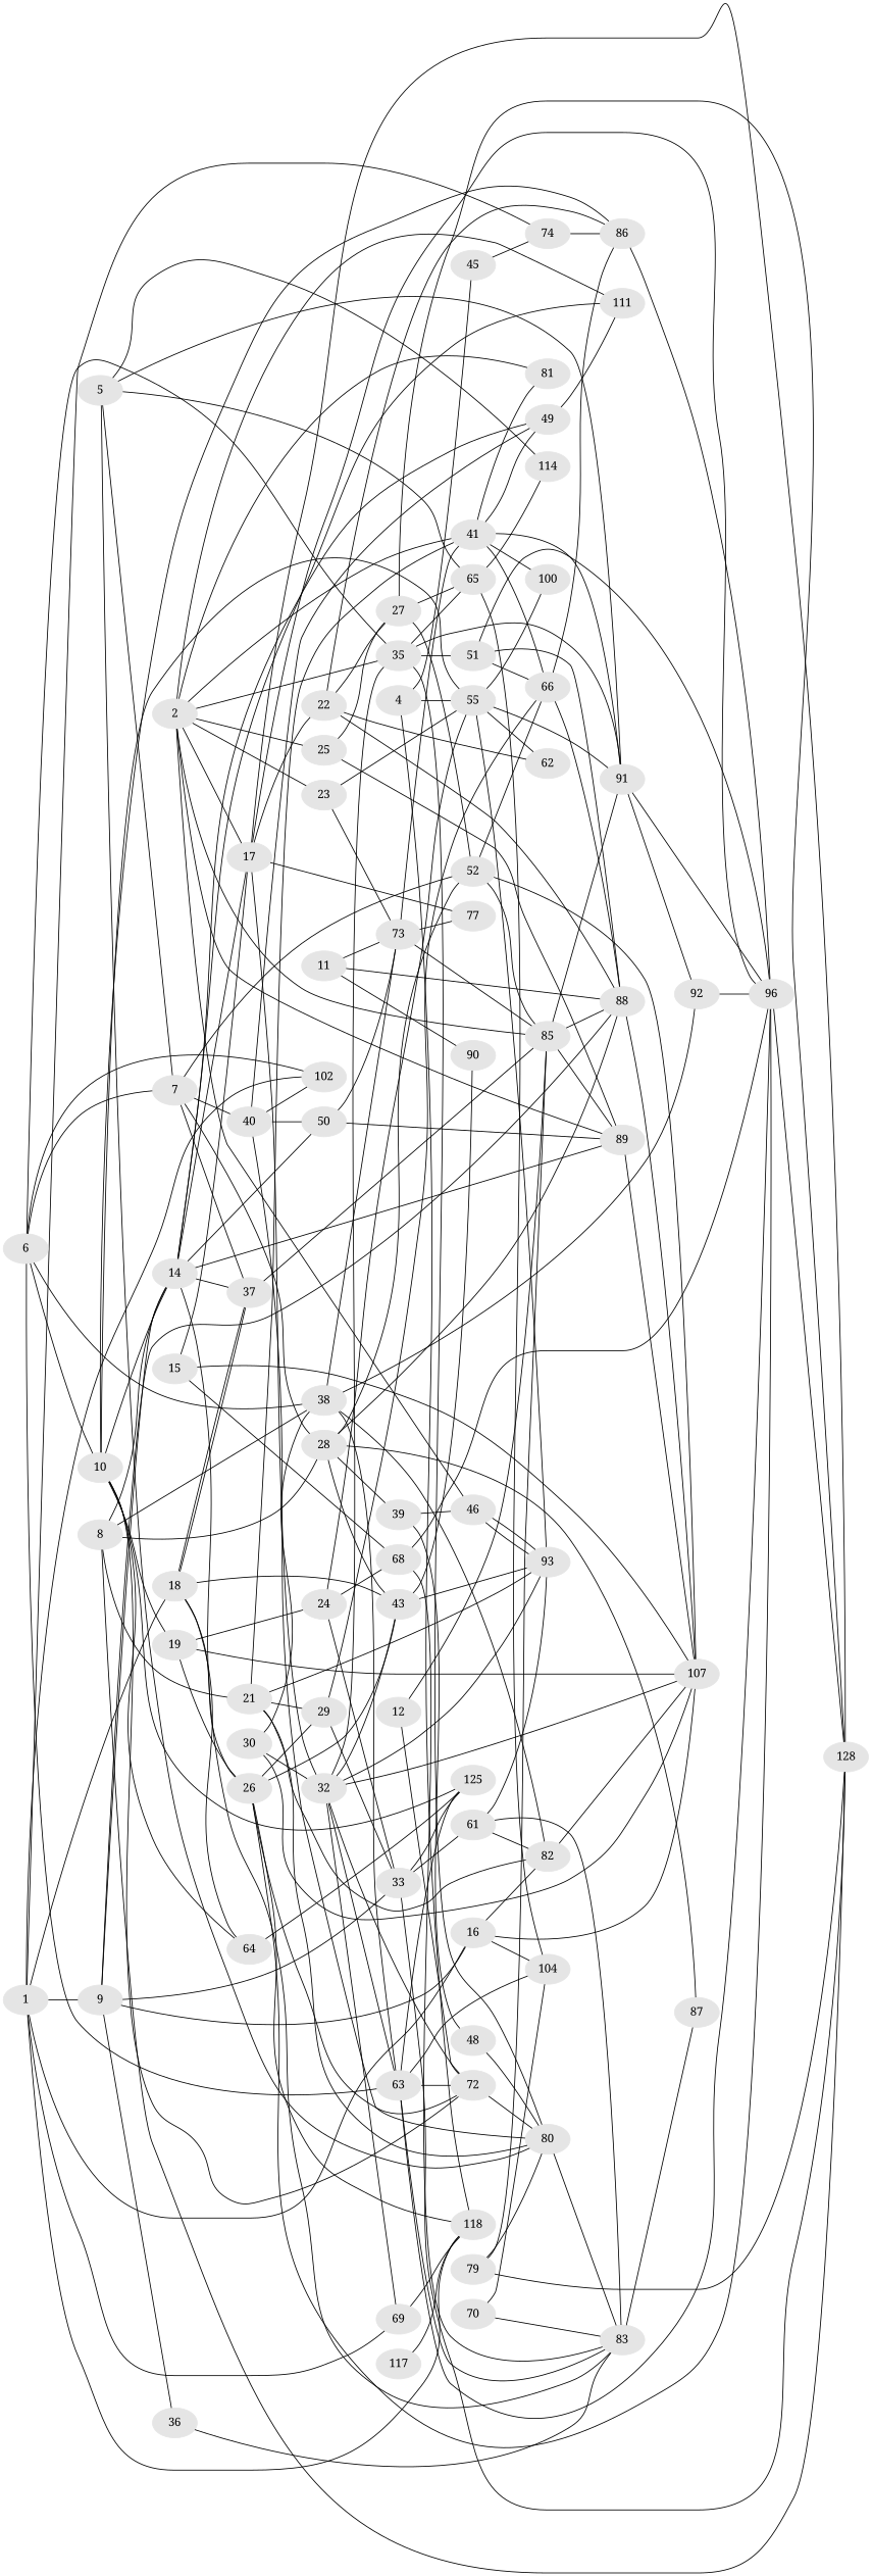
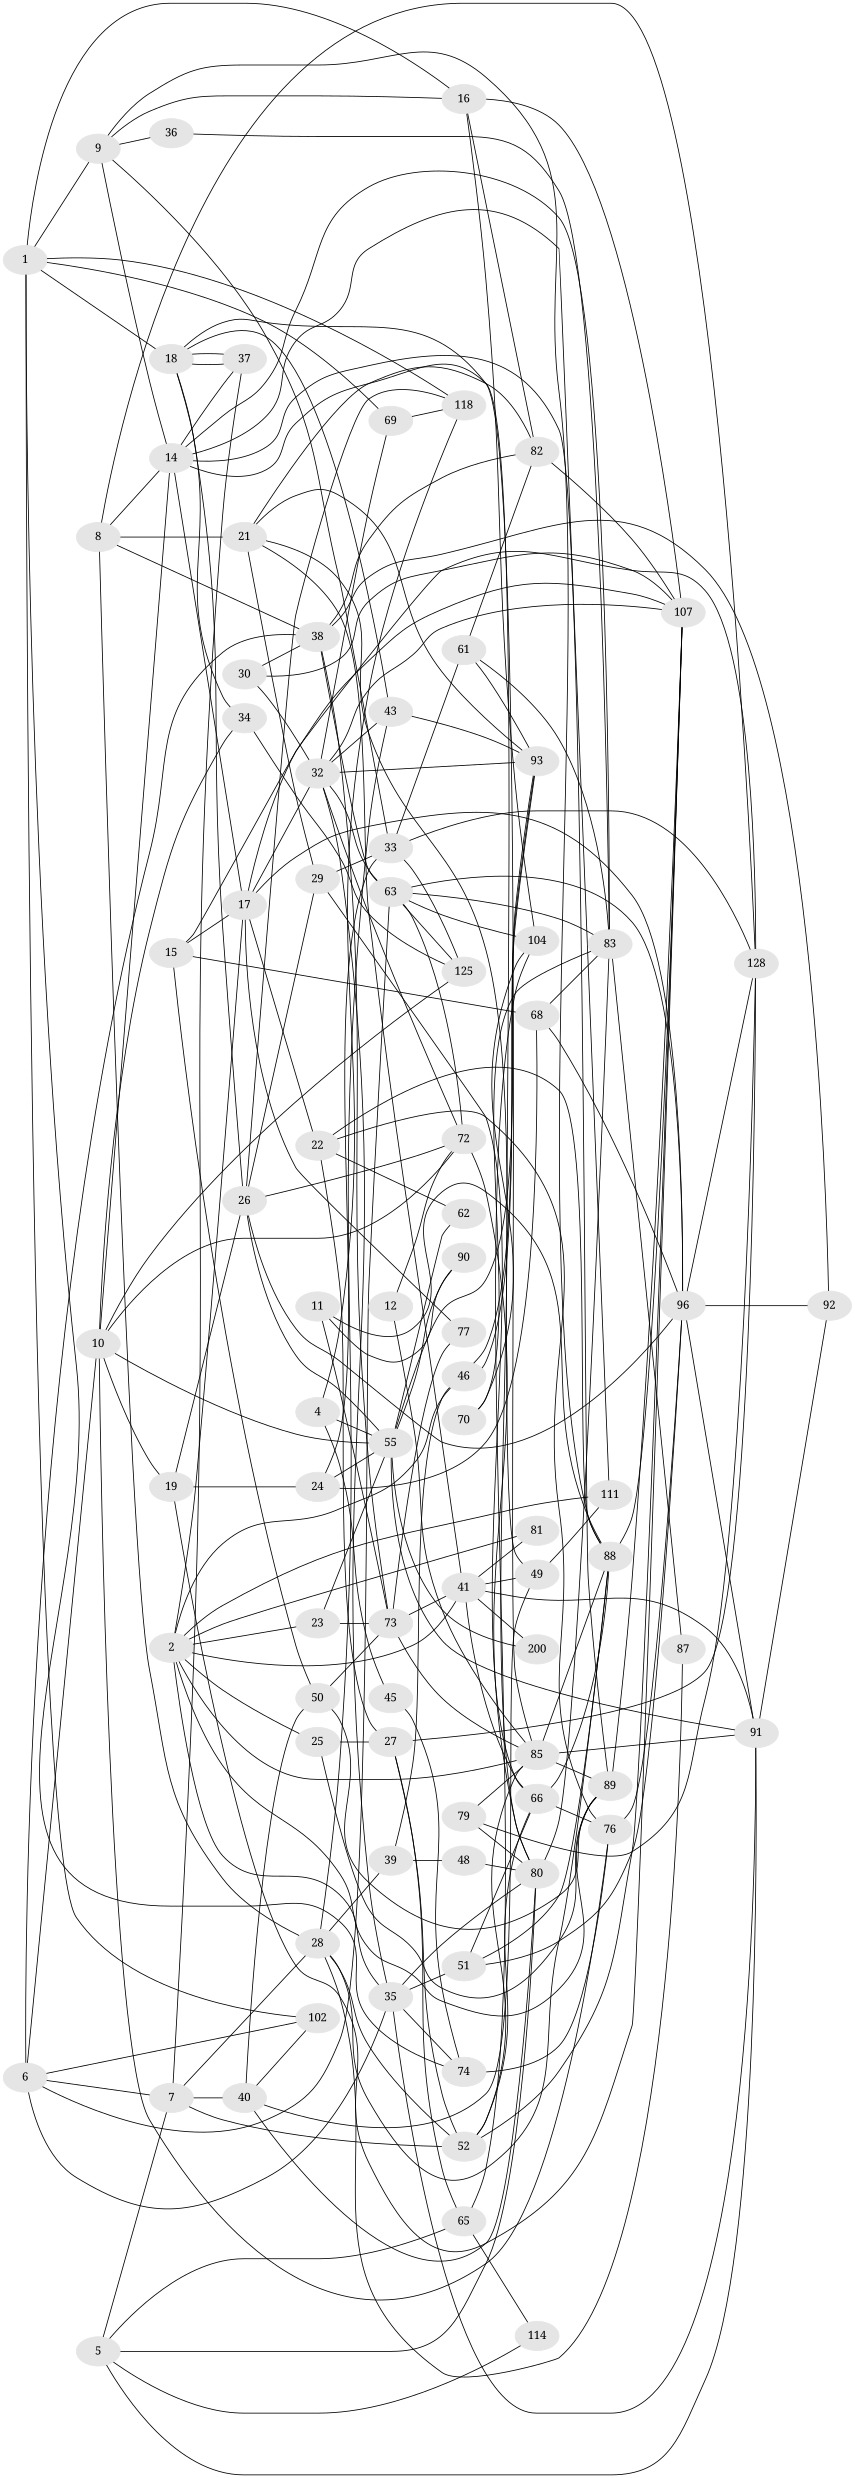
  graph {
    fontname="Noto Serif"
    rankdir=LR
    node [color=gray90 fontname="Noto Serif" style=filled]
    edge [fontname="Noto Serif"]
    1 [super="+123"]
    9 [super="+113"]
    16 [super="+31"]
    18 [super="+126"]
    69
    74 [super="+116"]
    102
    118 [super="+120"]
    14 [super="+42"]
    33 [super="+122"]
    36
    88 [super="+109"]
    107 [super="+110"]
    82
    104
    85 [super="+86"]
    37 [super="+78"]
-   34 [label=64]
+   34
    26 [super="+53"]
    43 [super="+108"]
-   76 [label=86]
+   76
    2 [super="+3"]
    17 [super="+60"]
    23
    25 [super="+94"]
    35
    41 [super="+59"]
    46
    81
    89 [super="+112"]
    111
    128
    22 [super="+115"]
    32 [super="+58"]
    77
    96 [super="+124"]
    55 [super="+119"]
    73 [super="+98"]
    27 [super="+71"]
    80 [super="+99"]
    91 [super="+97"]
    51
    49
    66 [super="+84"]
-   100
+   100 [label=200]
    93 [super="+106"]
    4
    45
    90
    62
    7 [super="+64"]
    28 [super="+47"]
    40
    52 [super="+121"]
    5
    65
    114
    83 [super="+103"]
    92
    6 [super="+57"]
    10 [super="+20"]
    38 [super="+56"]
    63 [super="+67"]
    19 [super="+95"]
    72 [super="+105"]
    125
    39
    87
    50
    8 [super="+13"]
    21 [super="+54"]
    29
    61
    24
    11 [super="+44"]
    12
    15 [super="+75"]
    68 [super="+101"]
    48
    30 [super="+127"]
    70
    79
-   117
    1 -- 9
    1 -- 16
    1 -- 18
    1 -- 69
    1 -- 74
    1 -- 102
    1 -- 118
    9 -- 16
    9 -- 14
    9 -- 33
    9 -- 36
    9 -- 88
    16 -- 107
    16 -- 82
    16 -- 104
-   37 -- 85
+   18 -- 85
    18 -- 37
    18 -- 37
    18 -- 34
    18 -- 26
    18 -- 43
    69 -- 118
    74 -- 76
    14 -- 37
    14 -- 17
    14 -- 89
    14 -- 111
    14 -- 49
    14 -- 83
-   14 -- 50
+   15 -- 50
    33 -- 128
    33 -- 125
    33 -- 61
    36 -- 83
    88 -- 107
    82 -- 107
    85 -- 88
    85 -- 89
    85 -- 91 [weight=2]
    34 -- 125
    26 -- 118
    26 -- 96
-   26 -- 43
+   26 -- 55
    26 -- 72
    26 -- 29
    43 -- 93
    76 -- 96
    2 -- 85
    2 -- 17
    2 -- 23
    2 -- 25
    2 -- 35
    2 -- 41
    2 -- 46
    2 -- 81
    2 -- 89
    2 -- 111
    17 -- 128
    17 -- 22
    17 -- 32
    17 -- 77
    17 -- 96
    23 -- 55
    23 -- 73
    25 -- 89
    25 -- 27
-   35 -- 65
+   35 -- 74
    35 -- 80
    35 -- 91
    35 -- 51
    41 -- 81
    41 -- 91
    41 -- 49
    41 -- 66
    41 -- 100
    46 -- 93
    46 -- 93
    89 -- 107
    22 -- 88
    22 -- 76
    22 -- 27
    22 -- 62
    32 -- 69
    32 -- 107
    32 -- 43
    32 -- 35
    32 -- 93
    32 -- 63
    32 -- 72
    96 -- 128
    96 -- 91
    55 -- 91
    55 -- 100
    55 -- 93 [weight=2]
-   43 -- 90
+   55 -- 90
    55 -- 62
    73 -- 85
    73 -- 41
    73 -- 77
    27 -- 128
    27 -- 52
    27 -- 65
    80 -- 83
    91 -- 92
    51 -- 88
    51 -- 96
    51 -- 66
    49 -- 111
    66 -- 88
    66 -- 76
    4 -- 118
    4 -- 55
    4 -- 45
    45 -- 74
    7 -- 37
    7 -- 28
    7 -- 40
    7 -- 52
    28 -- 88
    28 -- 43
    28 -- 52
    28 -- 39
    28 -- 87
    40 -- 102
    40 -- 80
    40 -- 49
    40 -- 50
    52 -- 107
    52 -- 85
    52 -- 66
    5 -- 80
    5 -- 91
    5 -- 7
    5 -- 65
    5 -- 114
    65 -- 104
    65 -- 114
    83 -- 87
    92 -- 96
    6 -- 102
    6 -- 35
    6 -- 7
    6 -- 10
    6 -- 38
    6 -- 63
    10 -- 14
    10 -- 34
    10 -- 76
    10 -- 55
    10 -- 19
    10 -- 72
    10 -- 125
    38 -- 82
    38 -- 73
    38 -- 92
    38 -- 63
    63 -- 104
    63 -- 96
    63 -- 83
    63 -- 72
    63 -- 125
    19 -- 107
    19 -- 26
    19 -- 24
    72 -- 80
    39 -- 46
    39 -- 48
    50 -- 89
    50 -- 73
    8 -- 14
    8 -- 128
    8 -- 28
    8 -- 38
    8 -- 21
    21 -- 82
    21 -- 41
    21 -- 80
    21 -- 93
    21 -- 29 [weight=2]
    29 -- 33
    29 -- 66
    61 -- 82
    61 -- 93
    61 -- 83
    24 -- 33
    24 -- 55
    24 -- 68
    11 -- 88
    11 -- 73
    11 -- 90
    12 -- 85
    12 -- 72
    15 -- 107
    15 -- 17
    15 -- 68
    68 -- 96
    68 -- 83
    48 -- 80
    30 -- 107
    30 -- 32
    30 -- 38
    70 -- 104
    70 -- 83
    79 -- 85
    79 -- 128
    79 -- 80
-   117 -- 118 [weight=2]
  }
